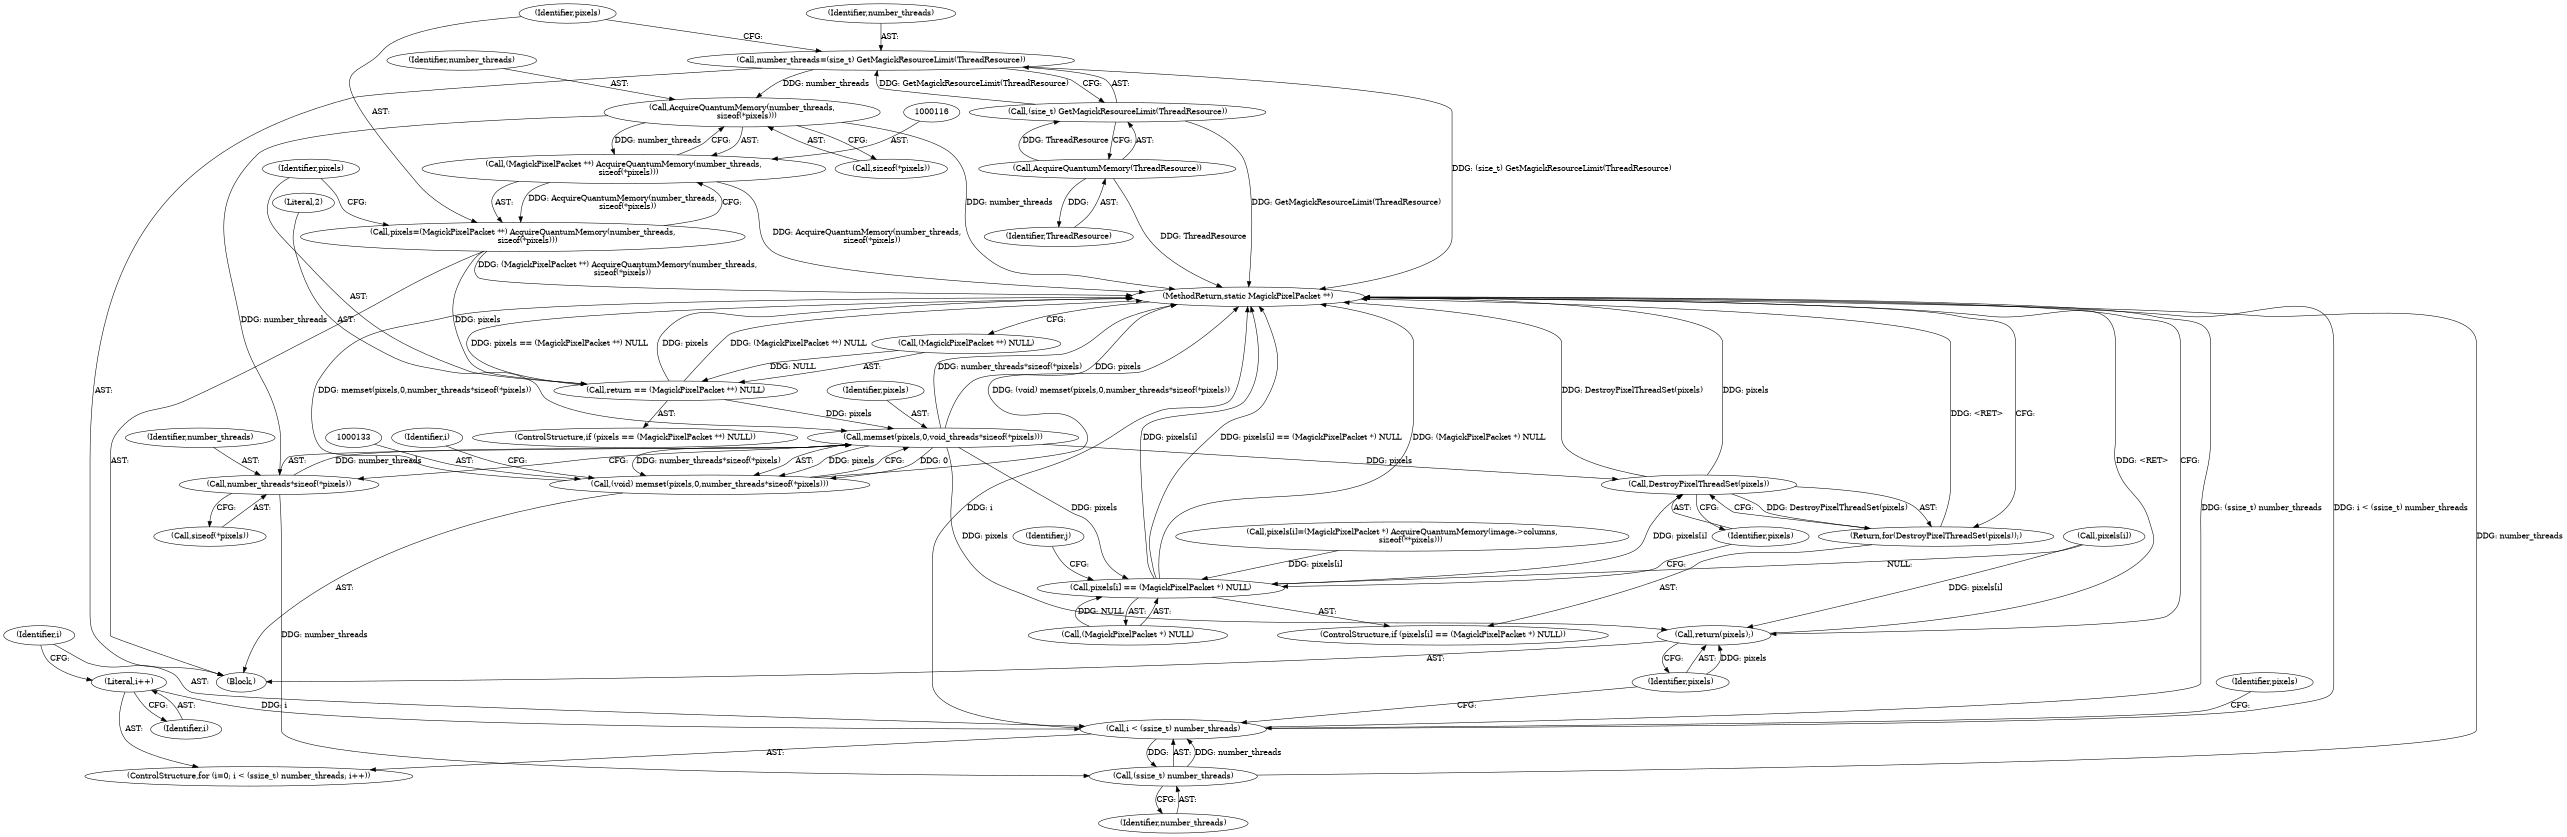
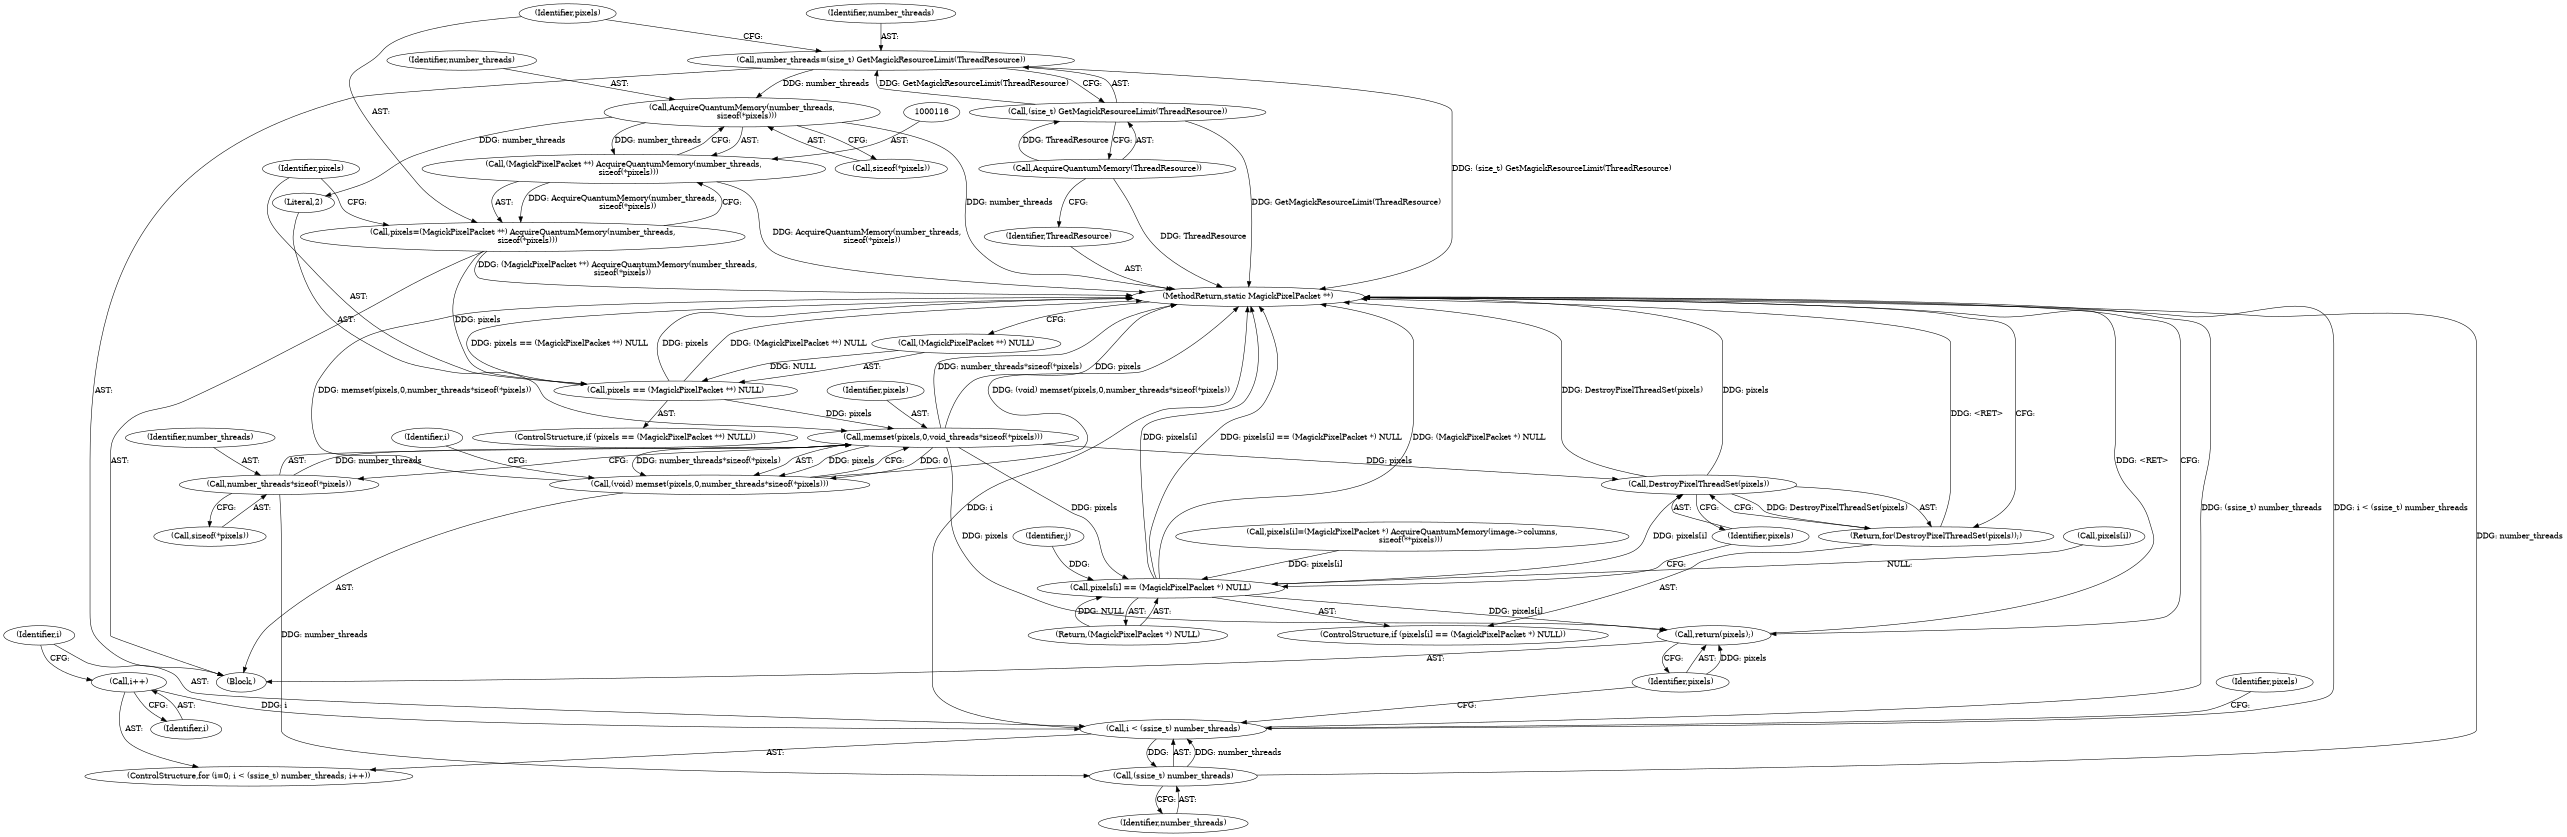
  digraph {
    n1 [label="(Call,number_threads=(size_t) GetMagickResourceLimit(ThreadResource))"]
    n2 [label="(Call,(size_t) GetMagickResourceLimit(ThreadResource))"]
    n3 [label="(Call,AcquireQuantumMemory(number_threads,\n    sizeof(*pixels)))"]
    n4 [label="(MethodReturn,static MagickPixelPacket **)"]
    n5 [label="(Block,)"]
    n6 [label="(Call,AcquireQuantumMemory(ThreadResource))"]
    n7 [label="(Call,(MagickPixelPacket **) AcquireQuantumMemory(number_threads,\n    sizeof(*pixels)))"]
    n8 [label="(Call,number_threads*sizeof(*pixels))"]
    n9 [label="(Call,sizeof(*pixels))"]
    n10 [label="(Call,(MagickPixelPacket **) NULL)"]
    n11 [label="(Call,return(pixels);)"]
    n12 [label="(Return,for(DestroyPixelThreadSet(pixels));)"]
    n13 [label="(Identifier,ThreadResource)"]
    n14 [label="(Call,pixels=(MagickPixelPacket **) AcquireQuantumMemory(number_threads,\n    sizeof(*pixels)))"]
    n15 [label="(Call,memset(pixels,0,void_threads*sizeof(*pixels)))"]
    n16 [label="(Call,(ssize_t) number_threads)"]
    n17 [label="(Call,sizeof(*pixels))"]
-   n18 [label="(Call,return == (MagickPixelPacket **) NULL)"]
+   n18 [label="(Call,pixels == (MagickPixelPacket **) NULL)"]
    n19 [label="(ControlStructure,if (pixels == (MagickPixelPacket **) NULL))"]
    n20 [label="(Call,(void) memset(pixels,0,number_threads*sizeof(*pixels)))"]
    n21 [label="(Call,pixels[i] == (MagickPixelPacket *) NULL)"]
    n22 [label="(Call,DestroyPixelThreadSet(pixels))"]
-   n23 [label="(Call,(MagickPixelPacket *) NULL)"]
+   n23 [label="(Return,(MagickPixelPacket *) NULL)"]
    n24 [label="(ControlStructure,if (pixels[i] == (MagickPixelPacket *) NULL))"]
    n25 [label="(Identifier,pixels)"]
    n26 [label="(Identifier,pixels)"]
    n27 [label="(Call,i < (ssize_t) number_threads)"]
    n28 [label="(Identifier,number_threads)"]
    n29 [label="(ControlStructure,for (i=0; i < (ssize_t) number_threads; i++))"]
-   n30 [label="(Literal,i++)"]
+   n30 [label="(Call,i++)"]
    n31 [label="(Identifier,i)"]
    n32 [label="(Call,pixels[i]=(MagickPixelPacket *) AcquireQuantumMemory(image->columns,\n       sizeof(**pixels)))"]
    n33 [label="(Identifier,j)"]
    n34 [label="(Literal,2)"]
    n35 [label="(Identifier,number_threads)"]
    n36 [label="(Identifier,pixels)"]
    n37 [label="(Identifier,number_threads)"]
    n38 [label="(Identifier,pixels)"]
    n39 [label="(Identifier,pixels)"]
    n40 [label="(Call,pixels[i])"]
    n41 [label="(Identifier,i)"]
    n42 [label="(Identifier,pixels)"]
    n43 [label="(Identifier,number_threads)"]
    n44 [label="(Identifier,i)"]
    1000116
-   1000133
    n1 -> n2 [label="CFG: "]
    n1 -> n3 [label="DDG: number_threads"]
    n1 -> n4 [label="DDG: (size_t) GetMagickResourceLimit(ThreadResource)"]
    n1 -> n5 [label="AST: "]
    n2 -> n1 [label="AST: "]
    n2 -> n1 [label="DDG: GetMagickResourceLimit(ThreadResource)"]
    n2 -> n4 [label="DDG: GetMagickResourceLimit(ThreadResource)"]
    n2 -> n6 [label="CFG: "]
    n3 -> n4 [label="DDG: number_threads"]
    n3 -> n7 [label="AST: "]
    n3 -> n7 [label="DDG: number_threads"]
-   n3 -> n8 [label="DDG: number_threads"]
+   n3 -> n34 [label="DDG: number_threads"]
    n3 -> n9 [label="CFG: "]
    n4 -> n10 [label="CFG: "]
    n4 -> n11 [label="CFG: "]
    n4 -> n12 [label="CFG: "]
    n6 -> n2 [label="AST: "]
    n6 -> n2 [label="DDG: ThreadResource"]
    n6 -> n4 [label="DDG: ThreadResource"]
-   n6 -> n13 [label="DDG: "]
+   n6 -> n13 [label="CFG: "]
    n7 -> n3 [label="CFG: "]
    n7 -> n4 [label="DDG: AcquireQuantumMemory(number_threads,\n    sizeof(*pixels))"]
    n7 -> n14 [label="AST: "]
    n7 -> n14 [label="DDG: AcquireQuantumMemory(number_threads,\n    sizeof(*pixels))"]
    n8 -> n15 [label="AST: "]
    n8 -> n15 [label="DDG: number_threads"]
    n8 -> n16 [label="DDG: number_threads"]
    n8 -> n17 [label="CFG: "]
    n9 -> n3 [label="AST: "]
    n10 -> n18 [label="AST: "]
    n10 -> n18 [label="DDG: NULL"]
    n11 -> n4 [label="DDG: <RET>"]
    n11 -> n5 [label="AST: "]
    n11 -> n26 [label="CFG: "]
    n12 -> n4 [label="DDG: <RET>"]
    n12 -> n22 [label="CFG: "]
    n12 -> n24 [label="AST: "]
-   n13 -> n6 [label="AST: "]
+   n13 -> n4 [label="AST: "]
    n14 -> n4 [label="DDG: (MagickPixelPacket **) AcquireQuantumMemory(number_threads,\n    sizeof(*pixels))"]
    n14 -> n5 [label="AST: "]
    n14 -> n7 [label="CFG: "]
    n14 -> n18 [label="DDG: pixels"]
    n15 -> n4 [label="DDG: pixels"]
    n15 -> n4 [label="DDG: number_threads*sizeof(*pixels)"]
    n15 -> n8 [label="CFG: "]
    n15 -> n11 [label="DDG: pixels"]
    n15 -> n20 [label="AST: "]
    n15 -> n20 [label="DDG: pixels"]
    n15 -> n20 [label="DDG: 0"]
    n15 -> n20 [label="DDG: number_threads*sizeof(*pixels)"]
    n15 -> n21 [label="DDG: pixels"]
    n15 -> n22 [label="DDG: pixels"]
    n16 -> n4 [label="DDG: number_threads"]
    n16 -> n27 [label="AST: "]
    n16 -> n27 [label="DDG: number_threads"]
    n16 -> n28 [label="CFG: "]
    n17 -> n8 [label="AST: "]
    n18 -> n4 [label="DDG: (MagickPixelPacket **) NULL"]
    n18 -> n4 [label="DDG: pixels == (MagickPixelPacket **) NULL"]
    n18 -> n4 [label="DDG: pixels"]
    n18 -> n15 [label="DDG: pixels"]
    n18 -> n19 [label="AST: "]
    n20 -> n4 [label="DDG: (void) memset(pixels,0,number_threads*sizeof(*pixels))"]
    n20 -> n4 [label="DDG: memset(pixels,0,number_threads*sizeof(*pixels))"]
    n20 -> n5 [label="AST: "]
    n20 -> n15 [label="CFG: "]
    n21 -> n4 [label="DDG: pixels[i] == (MagickPixelPacket *) NULL"]
    n21 -> n4 [label="DDG: (MagickPixelPacket *) NULL"]
    n21 -> n4 [label="DDG: pixels[i]"]
-   n40 -> n11 [label="DDG: pixels[i]"]
+   n21 -> n11 [label="DDG: pixels[i]"]
    n21 -> n22 [label="DDG: pixels[i]"]
    n21 -> n23 [label="AST: "]
    n21 -> n24 [label="AST: "]
    n22 -> n4 [label="DDG: pixels"]
    n22 -> n4 [label="DDG: DestroyPixelThreadSet(pixels)"]
    n22 -> n12 [label="AST: "]
    n22 -> n12 [label="DDG: DestroyPixelThreadSet(pixels)"]
    n22 -> n25 [label="CFG: "]
    n23 -> n21 [label="AST: "]
    n23 -> n21 [label="DDG: NULL"]
    n25 -> n21 [label="CFG: "]
    n25 -> n22 [label="AST: "]
    n26 -> n11 [label="AST: "]
    n26 -> n11 [label="DDG: pixels"]
    n26 -> n27 [label="CFG: "]
    n27 -> n4 [label="DDG: (ssize_t) number_threads"]
    n27 -> n4 [label="DDG: i < (ssize_t) number_threads"]
    n27 -> n4 [label="DDG: i"]
    n27 -> n16 [label="DDG: "]
    n27 -> n29 [label="AST: "]
    n28 -> n16 [label="AST: "]
    n30 -> n27 [label="DDG: i"]
    n30 -> n29 [label="AST: "]
    n30 -> n31 [label="CFG: "]
    n31 -> n30 [label="AST: "]
    n32 -> n21 [label="DDG: pixels[i]"]
-   n33 -> n21 [label="CFG: "]
+   n33 -> n21 [label="DDG: "]
    n34 -> n15 [label="AST: "]
    n35 -> n8 [label="AST: "]
    n36 -> n1 [label="CFG: "]
    n36 -> n14 [label="AST: "]
    n37 -> n3 [label="AST: "]
    n38 -> n27 [label="CFG: "]
    n39 -> n15 [label="AST: "]
    n40 -> n21 [label="NULL: "]
    n41 -> n27 [label="AST: "]
    n41 -> n30 [label="CFG: "]
    n42 -> n14 [label="CFG: "]
    n42 -> n18 [label="AST: "]
    n43 -> n1 [label="AST: "]
    n44 -> n20 [label="CFG: "]
    1000116 -> n7 [label="AST: "]
-   1000133 -> n20 [label="AST: "]
  }
